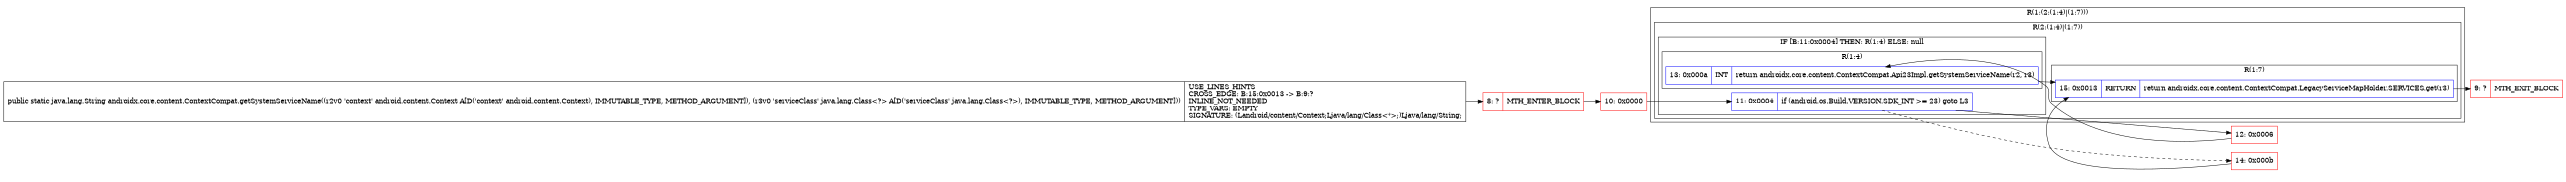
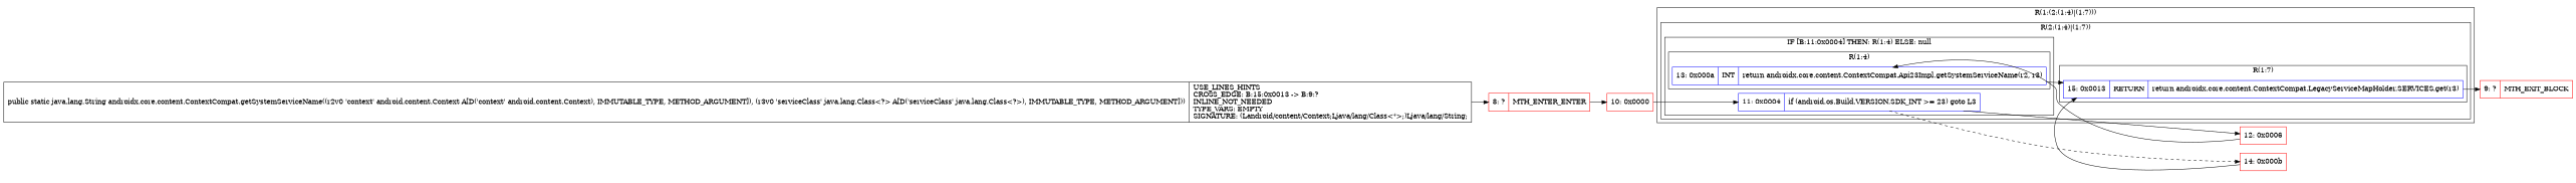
  digraph {
    rankdir=LR
    node [color=red shape=record]
    n1 [color=blue label="{13\:\ 0x000a|INT\l|return androidx.core.content.ContextCompat.Api23Impl.getSystemServiceName(r2, r3)\l}"]
    n2 [color=blue label="{11\:\ 0x0004|if (android.os.Build.VERSION.SDK_INT \>= 23) goto L3\l}"]
    n3 [color=blue label="{15\:\ 0x0013|RETURN\l|return androidx.core.content.ContextCompat.LegacyServiceMapHolder.SERVICES.get(r3)\l}"]
    n4 [label="{12\:\ 0x0006}"]
    n5 [label="{14\:\ 0x000b}"]
    n6 [label="{9\:\ ?|MTH_EXIT_BLOCK\l}"]
-   n7 [label="{8\:\ ?|MTH_ENTER_BLOCK\l}"]
+   n7 [label="{8\:\ ?|MTH_ENTER_ENTER\l}"]
    n8 [label="{10\:\ 0x0000}"]
    n9 [label="{public static java.lang.String androidx.core.content.ContextCompat.getSystemServiceName((r2v0 'context' android.content.Context A[D('context' android.content.Context), IMMUTABLE_TYPE, METHOD_ARGUMENT]), (r3v0 'serviceClass' java.lang.Class\<?\> A[D('serviceClass' java.lang.Class\<?\>), IMMUTABLE_TYPE, METHOD_ARGUMENT]))  | USE_LINES_HINTS\lCROSS_EDGE: B:15:0x0013 \-\> B:9:?\lINLINE_NOT_NEEDED\lTYPE_VARS: EMPTY\lSIGNATURE: (Landroid\/content\/Context;Ljava\/lang\/Class\<*\>;)Ljava\/lang\/String;\l}" color=""]
    subgraph cluster_1 {
      label="R(1:(2:(1:4)|(1:7)))"
      subgraph cluster_2 {
        label="R(2:(1:4)|(1:7))"
        subgraph cluster_3 {
          label="IF [B:11:0x0004] THEN: R(1:4) ELSE: null"
          n2
          subgraph cluster_4 {
            label="R(1:4)"
            n1
          }
        }
        subgraph cluster_5 {
          label="R(1:7)"
          n3
        }
      }
    }
    n1 -> n3
    n2 -> n4
    n2 -> n5 [style=dashed]
    n3 -> n6
    n4 -> n1
    n5 -> n3
    n7 -> n8
    n8 -> n2
    n9 -> n7
  }
